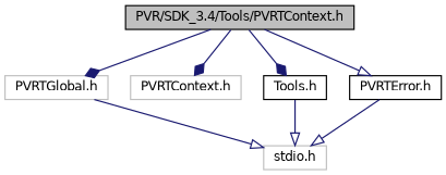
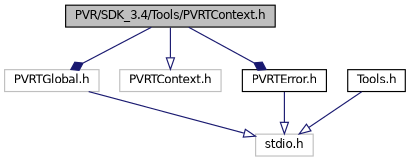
  digraph {
    node [color=black fillcolor=white fontname=Helvetica fontsize=10 shape=record style=filled]
    edge [arrowhead=onormal color=midnightblue fontname=Helvetica fontsize=10 labelfontname=Helvetica labelfontsize=10 style=solid]
    n1 [fillcolor=grey75 fontcolor=black height=0.2 label="PVR/SDK_3.4/Tools/PVRTContext.h" width=0.4]
    n2 [color=grey75 height=0.2 label="PVRTGlobal.h" width=0.4]
    n3 [color=grey75 height=0.2 label="PVRTContext.h" width=0.4]
    n4 [height=0.2 label="Tools.h" width=0.4]
    n5 [height=0.2 label="PVRTError.h" width=0.4]
    n6 [color=grey75 height=0.2 label="stdio.h" width=0.4]
    n1 -> n2 [arrowhead=diamond]
-   n1 -> n3 [arrowhead=diamond]
-   n1 -> n4 [arrowhead=diamond]
-   n1 -> n5
+   n1 -> n3
+   n1 -> n5 [arrowhead=diamond]
    n2 -> n6
    n4 -> n6
    n5 -> n6
  }
